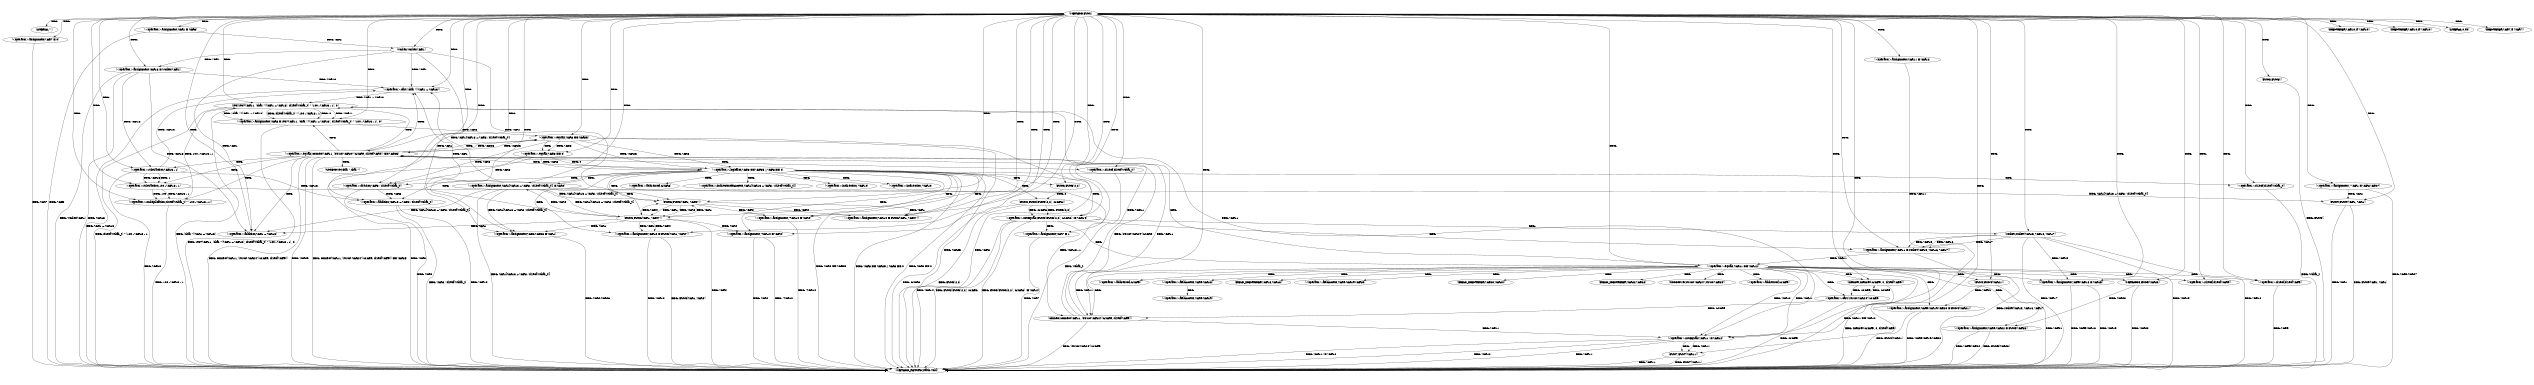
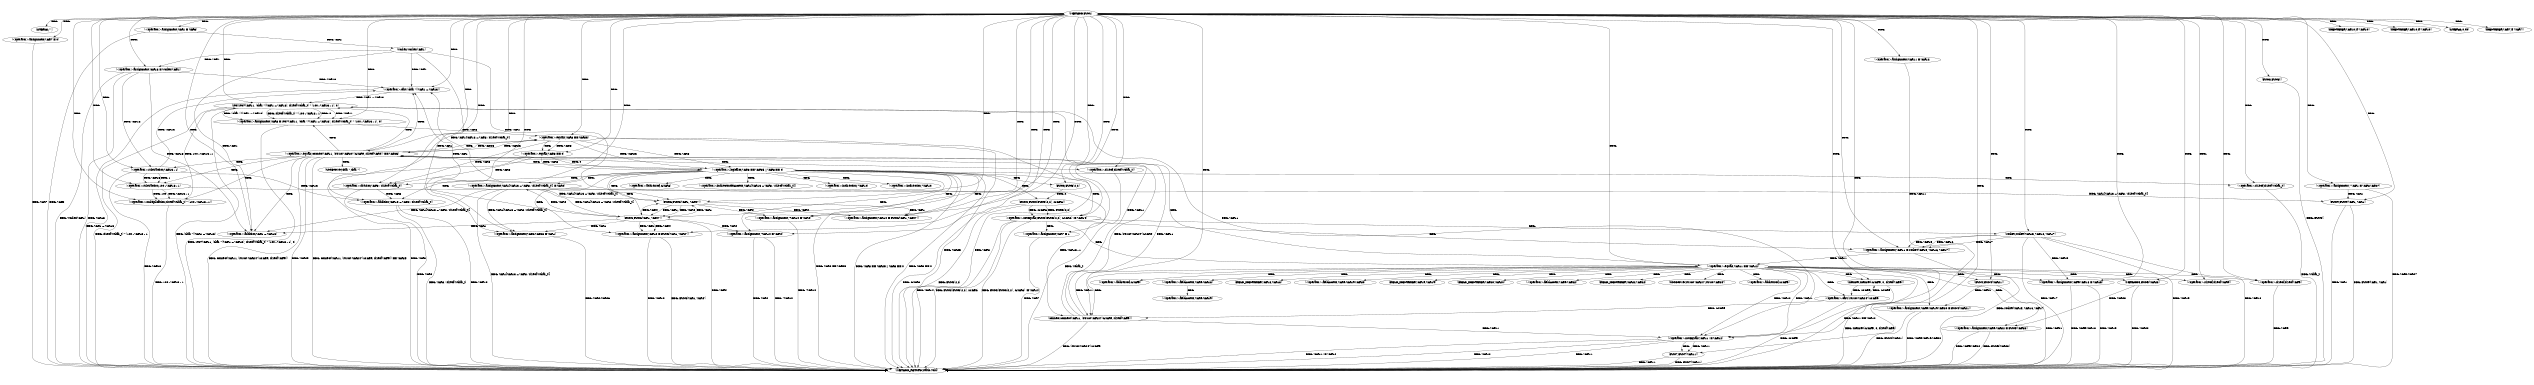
  digraph {
    n1 [label="(METHOD,FUN1)"]
    n2 [label="(LITERAL,\"\",)"]
    n3 [label="(<operator>.assignment,VAR1 = VAR3)"]
    n4 [label="(<operator>.assignment,VAR7 = 0)"]
    n5 [label="(<operator>.assignment,VAR11 = VAR12)"]
    n6 [label="(<operator>.assignment,VAR13 = wcslen(VAR1))"]
    n7 [label="(wcslen,wcslen(VAR1))"]
    n8 [label="(<operator>.notEquals,FUN2(FUN3(2,2), &VAR6) != VAR14)"]
    n9 [label="(FUN3,FUN3(2,2))"]
    n10 [label="(<operator>.assignment,VAR7 = 1)"]
    n11 [label="(<operator>.assignment,VAR11 = socket(VAR15, VAR16, VAR17))"]
    n12 [label="(socket,socket(VAR15, VAR16, VAR17))"]
    n13 [label="(<operator>.equals,VAR11 == VAR12)"]
    n14 [label="(memset,memset(&VAR9, 0, sizeof(VAR9)))"]
    n15 [label="(<operator>.sizeOf,sizeof(VAR9))"]
    n16 [label="(<operator>.assignment,VAR9.VAR18 = VAR15)"]
    n17 [label="(FUN4,FUN4(VAR21))"]
    n18 [label="(METHOD5,FUN5(VAR23))"]
    n19 [label="(<operator>.equals,connect(VAR11, (struct VAR24*)&VAR9, sizeof(VAR9)) == VAR25)"]
    n20 [label="(connect,connect(VAR11, (struct VAR24*)&VAR9, sizeof(VAR9)))"]
    n21 [label="(<operator>.sizeOf,sizeof(VAR9))"]
    n22 [label="(<operator>.assignment,VAR8 = recv(VAR11, (char *)(VAR1 + VAR13), sizeof(wchar_t) * (100 - VAR13 - 1), 0))"]
    n23 [label="(recv,recv(VAR11, (char *)(VAR1 + VAR13), sizeof(wchar_t) * (100 - VAR13 - 1), 0))"]
    n24 [label="(<operator>.cast,(char *)(VAR1 + VAR13))"]
    n25 [label="(<operator>.addition,VAR1 + VAR13)"]
    n26 [label="(<operator>.multiplication,sizeof(wchar_t) * (100 - VAR13 - 1))"]
    n27 [label="(<operator>.sizeOf,sizeof(wchar_t))"]
    n28 [label="(<operator>.subtraction,100 - VAR13 - 1)"]
    n29 [label="(<operator>.subtraction,VAR13 - 1)"]
    n30 [label="(<operator>.equals,VAR8 == VAR25)"]
    n31 [label="(<operator>.equals,VAR8 == 0)"]
    n32 [label="(<operator>.assignment,VAR1[VAR13 + VAR8 / sizeof(wchar_t)] = VAR4)"]
    n33 [label="(<operator>.addition,VAR13 + VAR8 / sizeof(wchar_t))"]
    n34 [label="(<operator>.division,VAR8 / sizeof(wchar_t))"]
    n35 [label="(<operator>.sizeOf,sizeof(wchar_t))"]
    n36 [label="(<operator>.assignment,VAR10 = FUN6(VAR1, VAR4''))"]
    n37 [label="(FUN6,FUN6(VAR1, VAR4''))"]
    n38 [label="(IDENTIFIER,VAR10,if (VAR10))"]
    n39 [label="(<operator>.assignment,*VAR10 = VAR4)"]
    n40 [label="(<operator>.assignment,VAR10 = FUN6(VAR1, VAR4''))"]
    n41 [label="(FUN6,FUN6(VAR1, VAR4''))"]
    n42 [label="(IDENTIFIER,VAR10,if (VAR10))"]
    n43 [label="(<operator>.assignment,*VAR10 = VAR4)"]
    n44 [label="(LITERAL,0,do)"]
    n45 [label="(<operator>.notEquals,VAR11 != VAR12)"]
    n46 [label="(FUN7,FUN7(VAR11))"]
    n47 [label="(IDENTIFIER,VAR7,if (VAR7))"]
    n48 [label="(FUN8,FUN8())"]
    n49 [label="(<operator>.assignment,VAR2.VAR26 = VAR1)"]
    n50 [label="(<operator>.assignment,* VAR1 = VAR2.VAR27)"]
    n51 [label="(FUN9,FUN9(VAR1, VAR1))"]
    n52 [label="(METHOD_RETURN,static void)"]
    n53 [label="(FUN2,FUN2(FUN3(2,2), &VAR6))"]
    n54 [label="(<operator>.assignment,VAR9.VAR19.VAR20 = FUN4(VAR21))"]
    n55 [label="(<operator>.assignment,VAR9.VAR22 = FUN5(VAR23))"]
    n56 [label="(<operator>.cast,(struct VAR24*)&VAR9)"]
    n57 [label="(<operator>.addressOf,&VAR9)"]
    n58 [label="(<operator>.fieldAccess,VAR9.VAR18)"]
    n59 [label="(FIELD_IDENTIFIER,VAR18,VAR18)"]
    n60 [label="(<operator>.fieldAccess,VAR9.VAR19.VAR20)"]
+   n61 [label="(FIELD_IDENTIFIER,VAR19,VAR19)"]
    n62 [label="(FIELD_IDENTIFIER,VAR20,VAR20)"]
+   n63 [label="(<operator>.fieldAccess,VAR9.VAR22)"]
    n64 [label="(FIELD_IDENTIFIER,VAR22,VAR22)"]
    n65 [label="(UNKNOWN,struct VAR24*,struct VAR24*)"]
    n66 [label="(<operator>.addressOf,&VAR9)"]
    n67 [label="(<operator>.logicalOr,VAR8 == VAR25 || VAR8 == 0)"]
    n68 [label="(UNKNOWN,char *,char *)"]
    n69 [label="(<operator>.fieldAccess,VAR9.VAR19)"]
    n70 [label="(<operator>.addressOf,&VAR6)"]
    n71 [label="(<operator>.indirectIndexAccess,VAR1[VAR13 + VAR8 / sizeof(wchar_t)])"]
    n72 [label="(<operator>.indirection,*VAR10)"]
    n73 [label="(<operator>.indirection,*VAR10)"]
    n1 -> n2 [label="DDG: "]
    n1 -> n3 [label="DDG: "]
    n1 -> n4 [label="DDG: "]
    n1 -> n5 [label="DDG: "]
    n1 -> n6 [label="DDG: "]
-   n1 -> n7 [label="DDG: "]
    n1 -> n8 [label="DDG: "]
    n1 -> n9 [label="DDG: "]
    n1 -> n10 [label="DDG: "]
    n1 -> n11 [label="DDG: "]
    n1 -> n12 [label="DDG: "]
    n1 -> n13 [label="DDG: "]
    n1 -> n14 [label="DDG: "]
    n1 -> n15 [label="DDG: "]
    n1 -> n16 [label="DDG: "]
    n1 -> n17 [label="DDG: "]
    n1 -> n18 [label="DDG: "]
    n1 -> n19 [label="DDG: "]
    n1 -> n20 [label="DDG: "]
    n1 -> n21 [label="DDG: "]
    n1 -> n22 [label="DDG: "]
    n1 -> n23 [label="DDG: "]
    n1 -> n24 [label="DDG: "]
    n1 -> n25 [label="DDG: "]
    n1 -> n26 [label="DDG: "]
    n1 -> n27 [label="DDG: "]
    n1 -> n28 [label="DDG: "]
    n1 -> n29 [label="DDG: "]
    n1 -> n30 [label="DDG: "]
    n1 -> n31 [label="DDG: "]
    n1 -> n32 [label="DDG: "]
    n1 -> n33 [label="DDG: "]
    n1 -> n34 [label="DDG: "]
    n1 -> n35 [label="DDG: "]
    n1 -> n36 [label="DDG: "]
    n1 -> n37 [label="DDG: "]
    n1 -> n38 [label="DDG: "]
    n1 -> n39 [label="DDG: "]
    n1 -> n40 [label="DDG: "]
    n1 -> n41 [label="DDG: "]
    n1 -> n42 [label="DDG: "]
    n1 -> n43 [label="DDG: "]
    n1 -> n44 [label="DDG: "]
    n1 -> n45 [label="DDG: "]
    n1 -> n46 [label="DDG: "]
    n1 -> n47 [label="DDG: "]
    n1 -> n48 [label="DDG: "]
    n1 -> n49 [label="DDG: "]
    n1 -> n50 [label="DDG: "]
    n1 -> n51 [label="DDG: "]
    n3 -> n7 [label="DDG: VAR1"]
    n3 -> n52 [label="DDG: VAR3"]
    n4 -> n52 [label="DDG: VAR7"]
    n5 -> n45 [label="DDG: VAR11"]
    n6 -> n24 [label="DDG: VAR13"]
    n6 -> n25 [label="DDG: VAR13"]
    n6 -> n29 [label="DDG: VAR13"]
    n6 -> n52 [label="DDG: VAR13"]
    n6 -> n52 [label="DDG: wcslen(VAR1)"]
    n7 -> n6 [label="DDG: VAR1"]
    n7 -> n24 [label="DDG: VAR1"]
    n7 -> n25 [label="DDG: VAR1"]
    n7 -> n37 [label="DDG: VAR1"]
    n7 -> n49 [label="DDG: VAR1"]
    n8 -> n10 [label="CDG: "]
    n8 -> n11 [label="CDG: "]
    n8 -> n12 [label="CDG: "]
    n8 -> n13 [label="CDG: "]
    n8 -> n52 [label="DDG: FUN2(FUN3(2,2), &VAR6)"]
    n8 -> n52 [label="DDG: FUN2(FUN3(2,2), &VAR6) != VAR14"]
    n8 -> n52 [label="DDG: VAR14"]
    n9 -> n53 [label="DDG: 2"]
    n10 -> n52 [label="DDG: VAR7"]
    n11 -> n13 [label="DDG: VAR11"]
    n11 -> n52 [label="DDG: socket(VAR15, VAR16, VAR17)"]
    n12 -> n11 [label="DDG: VAR15"]
    n12 -> n11 [label="DDG: VAR16"]
    n12 -> n11 [label="DDG: VAR17"]
    n12 -> n16 [label="DDG: VAR15"]
    n12 -> n52 [label="DDG: VAR15"]
    n12 -> n52 [label="DDG: VAR16"]
    n12 -> n52 [label="DDG: VAR17"]
    n13 -> n14 [label="CDG: "]
    n13 -> n15 [label="CDG: "]
    n13 -> n16 [label="CDG: "]
    n13 -> n17 [label="CDG: "]
    n13 -> n18 [label="CDG: "]
    n13 -> n19 [label="CDG: "]
    n13 -> n20 [label="DDG: VAR11"]
    n13 -> n20 [label="CDG: "]
    n13 -> n21 [label="CDG: "]
    n13 -> n45 [label="DDG: VAR11"]
    n13 -> n45 [label="DDG: VAR12"]
    n13 -> n52 [label="DDG: VAR11 == VAR12"]
    n13 -> n54 [label="CDG: "]
    n13 -> n55 [label="CDG: "]
    n13 -> n56 [label="CDG: "]
    n13 -> n57 [label="CDG: "]
    n13 -> n58 [label="CDG: "]
    n13 -> n59 [label="CDG: "]
    n13 -> n60 [label="CDG: "]
+   n13 -> n61 [label="CDG: "]
    n13 -> n62 [label="CDG: "]
+   n13 -> n63 [label="CDG: "]
    n13 -> n64 [label="CDG: "]
    n13 -> n65 [label="CDG: "]
    n13 -> n66 [label="CDG: "]
    n14 -> n52 [label="DDG: memset(&VAR9, 0, sizeof(VAR9))"]
    n14 -> n56 [label="DDG: &VAR9"]
    n16 -> n52 [label="DDG: VAR15"]
    n16 -> n52 [label="DDG: VAR9.VAR18"]
    n17 -> n52 [label="DDG: VAR21"]
    n17 -> n54 [label="DDG: VAR21"]
    n18 -> n52 [label="DDG: VAR23"]
    n18 -> n55 [label="DDG: VAR23"]
    n19 -> n22 [label="CDG: "]
    n19 -> n23 [label="CDG: "]
    n19 -> n24 [label="CDG: "]
    n19 -> n25 [label="CDG: "]
    n19 -> n26 [label="CDG: "]
    n19 -> n27 [label="CDG: "]
    n19 -> n28 [label="CDG: "]
    n19 -> n29 [label="CDG: "]
    n19 -> n30 [label="DDG: VAR25"]
    n19 -> n30 [label="CDG: "]
    n19 -> n52 [label="DDG: connect(VAR11, (struct VAR24*)&VAR9, sizeof(VAR9))"]
    n19 -> n52 [label="DDG: VAR25"]
    n19 -> n52 [label="DDG: connect(VAR11, (struct VAR24*)&VAR9, sizeof(VAR9)) == VAR25"]
    n19 -> n67 [label="CDG: "]
    n19 -> n68 [label="CDG: "]
    n20 -> n19 [label="DDG: VAR11"]
    n20 -> n19 [label="DDG: (struct VAR24*)&VAR9"]
    n20 -> n23 [label="DDG: VAR11"]
    n20 -> n45 [label="DDG: VAR11"]
    n20 -> n52 [label="DDG: (struct VAR24*)&VAR9"]
    n21 -> n52 [label="DDG: VAR9"]
    n22 -> n30 [label="DDG: VAR8"]
    n22 -> n52 [label="DDG: recv(VAR11, (char *)(VAR1 + VAR13), sizeof(wchar_t) * (100 - VAR13 - 1), 0)"]
    n23 -> n22 [label="DDG: VAR11"]
    n23 -> n22 [label="DDG: (char *)(VAR1 + VAR13)"]
    n23 -> n22 [label="DDG: sizeof(wchar_t) * (100 - VAR13 - 1)"]
    n23 -> n22 [label="DDG: 0"]
    n23 -> n45 [label="DDG: VAR11"]
    n23 -> n52 [label="DDG: sizeof(wchar_t) * (100 - VAR13 - 1)"]
    n23 -> n52 [label="DDG: (char *)(VAR1 + VAR13)"]
    n24 -> n23 [label="DDG: VAR1 + VAR13"]
    n24 -> n52 [label="DDG: VAR1 + VAR13"]
    n26 -> n23 [label="DDG: 100 - VAR13 - 1"]
    n26 -> n52 [label="DDG: 100 - VAR13 - 1"]
    n27 -> n52 [label="DDG: wchar_t"]
    n28 -> n20 [label="DDG: VAR13 - 1"]
    n28 -> n26 [label="DDG: 100"]
    n28 -> n26 [label="DDG: VAR13 - 1"]
    n29 -> n24 [label="DDG: VAR13"]
    n29 -> n28 [label="DDG: VAR13"]
    n29 -> n28 [label="DDG: 1"]
    n29 -> n33 [label="DDG: VAR13"]
    n29 -> n52 [label="DDG: VAR13"]
    n30 -> n19 [label="DDG: VAR25"]
    n30 -> n31 [label="DDG: VAR8"]
    n30 -> n31 [label="CDG: "]
    n30 -> n34 [label="DDG: VAR8"]
    n30 -> n52 [label="DDG: VAR25"]
    n30 -> n52 [label="DDG: VAR8"]
    n30 -> n67 [label="DDG: VAR8"]
    n30 -> n67 [label="DDG: VAR25"]
    n31 -> n34 [label="DDG: VAR8"]
    n31 -> n52 [label="DDG: VAR8"]
    n31 -> n67 [label="DDG: VAR8"]
    n31 -> n67 [label="DDG: 0"]
    n32 -> n24 [label="DDG: VAR1[VAR13 + VAR8 / sizeof(wchar_t)]"]
    n32 -> n25 [label="DDG: VAR1[VAR13 + VAR8 / sizeof(wchar_t)]"]
    n32 -> n37 [label="DDG: VAR1[VAR13 + VAR8 / sizeof(wchar_t)]"]
    n32 -> n41 [label="DDG: VAR1[VAR13 + VAR8 / sizeof(wchar_t)]"]
    n32 -> n49 [label="DDG: VAR1[VAR13 + VAR8 / sizeof(wchar_t)]"]
    n32 -> n51 [label="DDG: VAR1[VAR13 + VAR8 / sizeof(wchar_t)]"]
    n32 -> n52 [label="DDG: VAR1[VAR13 + VAR8 / sizeof(wchar_t)]"]
    n33 -> n52 [label="DDG: VAR8 / sizeof(wchar_t)"]
    n33 -> n52 [label="DDG: VAR13"]
    n34 -> n33 [label="DDG: VAR8"]
    n34 -> n52 [label="DDG: VAR8"]
    n35 -> n52 [label="DDG: wchar_t"]
    n37 -> n36 [label="DDG: VAR1"]
    n37 -> n36 [label="DDG: VAR4"]
    n37 -> n39 [label="DDG: VAR4"]
    n37 -> n41 [label="DDG: VAR1"]
    n37 -> n41 [label="DDG: VAR4"]
    n39 -> n52 [label="DDG: *VAR10"]
    n40 -> n52 [label="DDG: FUN6(VAR1, VAR4'')"]
    n40 -> n52 [label="DDG: VAR10"]
    n41 -> n24 [label="DDG: VAR1"]
    n41 -> n25 [label="DDG: VAR1"]
    n41 -> n32 [label="DDG: VAR4"]
    n41 -> n37 [label="DDG: VAR1"]
    n41 -> n37 [label="DDG: VAR4"]
    n41 -> n40 [label="DDG: VAR1"]
    n41 -> n40 [label="DDG: VAR4"]
    n41 -> n43 [label="DDG: VAR4"]
    n41 -> n49 [label="DDG: VAR1"]
    n41 -> n52 [label="DDG: VAR4"]
    n43 -> n52 [label="DDG: *VAR10"]
    n43 -> n52 [label="DDG: VAR4"]
    n45 -> n46 [label="DDG: VAR11"]
    n45 -> n46 [label="CDG: "]
    n45 -> n52 [label="DDG: VAR11 != VAR12"]
    n45 -> n52 [label="DDG: VAR12"]
    n45 -> n52 [label="DDG: VAR11"]
    n46 -> n52 [label="DDG: FUN7(VAR11)"]
    n46 -> n52 [label="DDG: VAR11"]
    n48 -> n52 [label="DDG: FUN8()"]
    n49 -> n52 [label="DDG: VAR2.VAR26"]
    n50 -> n51 [label="DDG: VAR1"]
    n50 -> n52 [label="DDG: VAR2.VAR27"]
    n51 -> n52 [label="DDG: VAR1"]
    n51 -> n52 [label="DDG: FUN9(VAR1, VAR1)"]
    n53 -> n8 [label="DDG: FUN3(2,2)"]
    n53 -> n8 [label="DDG: &VAR6"]
    n53 -> n52 [label="DDG: &VAR6"]
    n53 -> n52 [label="DDG: FUN3(2,2)"]
    n54 -> n52 [label="DDG: VAR9.VAR19.VAR20"]
    n54 -> n52 [label="DDG: FUN4(VAR21)"]
    n55 -> n52 [label="DDG: FUN5(VAR23)"]
    n55 -> n52 [label="DDG: VAR9.VAR22"]
    n56 -> n14 [label="DDG: &VAR9"]
    n56 -> n20 [label="DDG: &VAR9"]
    n56 -> n52 [label="DDG: &VAR9"]
    n58 -> n69 [label="CDG: "]
    n67 -> n8 [label="CDG: "]
    n67 -> n9 [label="CDG: "]
    n67 -> n32 [label="CDG: "]
    n67 -> n33 [label="CDG: "]
    n67 -> n34 [label="CDG: "]
    n67 -> n35 [label="CDG: "]
    n67 -> n36 [label="CDG: "]
    n67 -> n37 [label="CDG: "]
    n67 -> n39 [label="CDG: "]
    n67 -> n40 [label="CDG: "]
    n67 -> n41 [label="CDG: "]
    n67 -> n43 [label="CDG: "]
    n67 -> n52 [label="DDG: VAR8 == VAR25"]
    n67 -> n52 [label="DDG: VAR8 == VAR25 || VAR8 == 0"]
    n67 -> n52 [label="DDG: VAR8 == 0"]
    n67 -> n53 [label="CDG: "]
    n67 -> n70 [label="CDG: "]
    n67 -> n71 [label="CDG: "]
    n67 -> n72 [label="CDG: "]
    n67 -> n73 [label="CDG: "]
  }
